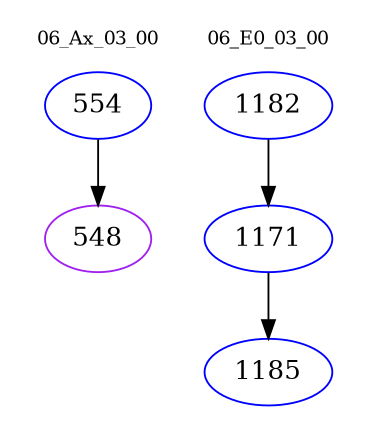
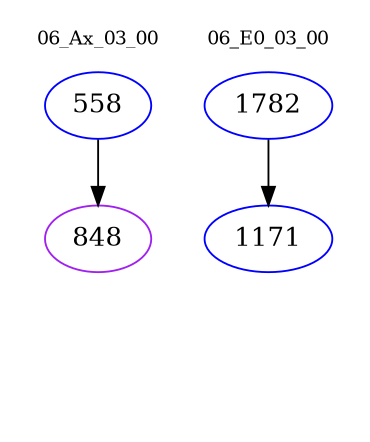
  digraph {
    node [color=blue]
    edge [color=black]
-   n1 [label=554]
-   n2 [color=purple label=548]
+   n1 [label=558]
+   n2 [color=purple label=848]
    n3 [label=1171]
-   n4 [label=1182]
-   n5 [label=1185]
+   n4 [label=1782]
    subgraph cluster_1 {
      color=white
      fontsize=10
      label="06_Ax_03_00"
      n1
      n2
    }
    subgraph cluster_2 {
      color=white
      fontsize=10
      label="06_E0_03_00"
      n3
      n4
-     n5
    }
    n1 -> n2
-   n3 -> n5
    n4 -> n3
  }
